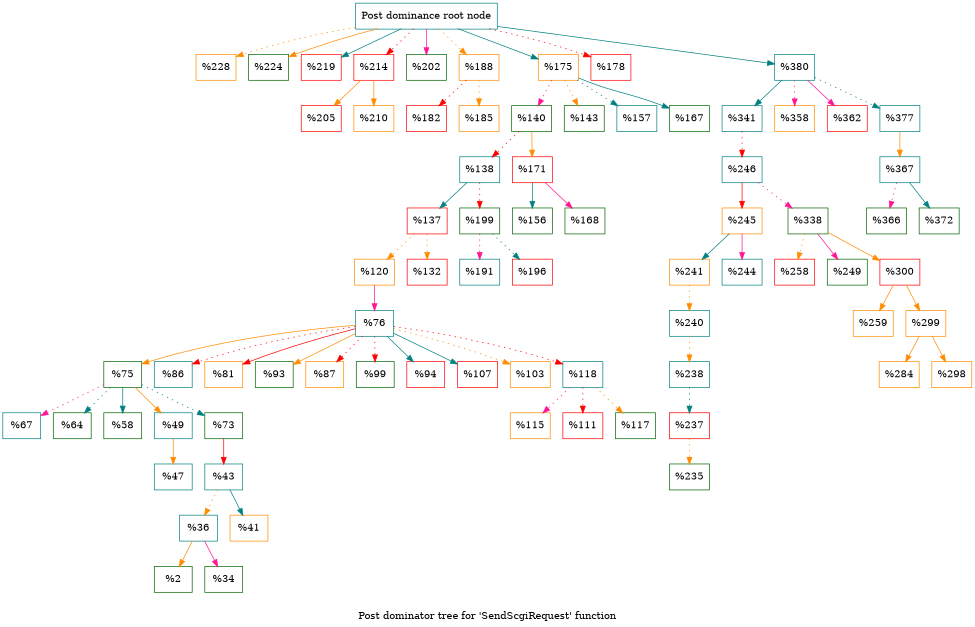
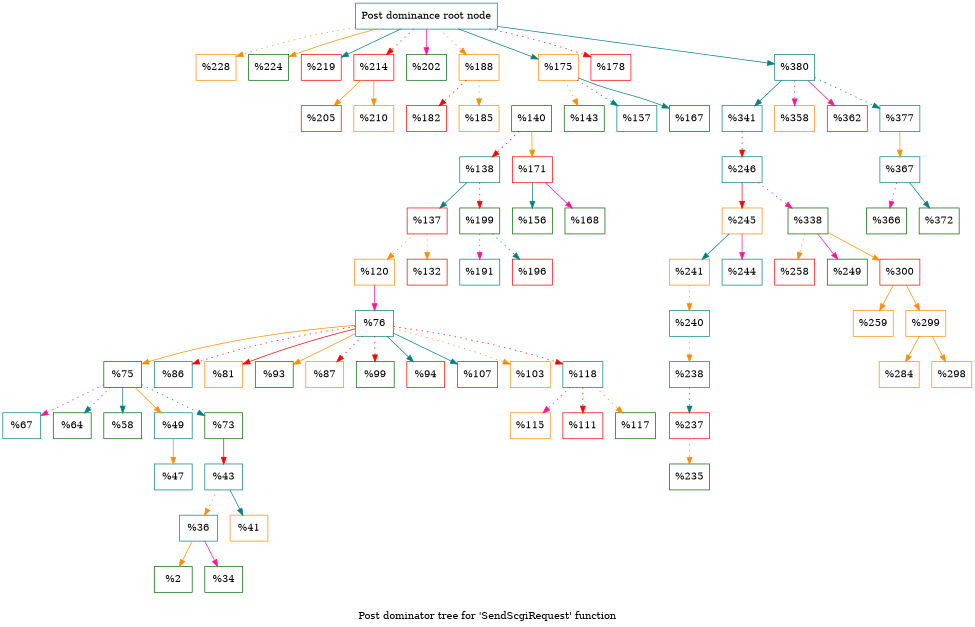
  digraph {
    label="Post dominator tree for 'SendScgiRequest' function"
    node [color=darkgreen shape=record]
    edge [color=darkorange style=solid]
    n1 [color=teal label="{Post dominance root node}"]
    n2 [color=darkorange label="{%228}"]
    n3 [label="{%224}"]
    n4 [color=red label="{%219}"]
    n5 [color=red label="{%214}"]
    n6 [label="{%202}"]
    n7 [color=darkorange label="{%188}"]
    n8 [color=darkorange label="{%175}"]
    n9 [color=red label="{%178}"]
    n10 [color=teal label="{%380}"]
    n11 [color=red label="{%205}"]
    n12 [color=darkorange label="{%210}"]
    n13 [color=red label="{%182}"]
    n14 [color=darkorange label="{%185}"]
    n15 [label="{%140}"]
    n16 [label="{%143}"]
    n17 [color=teal label="{%157}"]
    n18 [label="{%167}"]
    n19 [color=teal label="{%341}"]
    n20 [color=darkorange label="{%358}"]
    n21 [color=red label="{%362}"]
    n22 [color=teal label="{%377}"]
    n23 [color=teal label="{%138}"]
    n24 [color=red label="{%171}"]
    n25 [color=teal label="{%246}"]
    n26 [color=teal label="{%367}"]
    n27 [color=red label="{%137}"]
    n28 [label="{%199}"]
    n29 [label="{%156}"]
    n30 [label="{%168}"]
    n31 [color=darkorange label="{%120}"]
    n32 [color=red label="{%132}"]
    n33 [color=teal label="{%191}"]
    n34 [color=red label="{%196}"]
    n35 [color=teal label="{%76}"]
    n36 [label="{%75}"]
    n37 [color=teal label="{%86}"]
    n38 [color=darkorange label="{%81}"]
    n39 [label="{%93}"]
    n40 [color=darkorange label="{%87}"]
    n41 [label="{%99}"]
    n42 [color=red label="{%94}"]
    n43 [color=red label="{%107}"]
    n44 [color=darkorange label="{%103}"]
    n45 [color=teal label="{%118}"]
    n46 [color=teal label="{%67}"]
    n47 [label="{%64}"]
    n48 [label="{%58}"]
    n49 [color=teal label="{%49}"]
    n50 [label="{%73}"]
    n51 [color=darkorange label="{%115}"]
    n52 [color=red label="{%111}"]
    n53 [label="{%117}"]
    n54 [color=teal label="{%47}"]
    n55 [color=teal label="{%43}"]
    n56 [color=teal label="{%36}"]
    n57 [color=darkorange label="{%41}"]
    n58 [label="{%2}"]
    n59 [label="{%34}"]
    n60 [color=darkorange label="{%245}"]
    n61 [label="{%338}"]
    n62 [label="{%366}"]
    n63 [label="{%372}"]
    n64 [color=darkorange label="{%241}"]
    n65 [color=teal label="{%244}"]
    n66 [color=red label="{%258}"]
    n67 [label="{%249}"]
    n68 [color=red label="{%300}"]
    n69 [color=teal label="{%240}"]
    n70 [color=darkorange label="{%259}"]
    n71 [color=darkorange label="{%299}"]
    n72 [color=teal label="{%238}"]
    n73 [color=red label="{%237}"]
    n74 [label="{%235}"]
    n75 [color=darkorange label="{%284}"]
    n76 [color=darkorange label="{%298}"]
    n1 -> n2 [style=dotted]
    n1 -> n3
    n1 -> n4 [color=teal]
    n1 -> n5 [color=red style=dotted]
    n1 -> n6 [color=deeppink]
    n1 -> n7 [style=dotted]
    n1 -> n8 [color=teal]
    n1 -> n9 [color=red style=dotted]
    n1 -> n10 [color=teal]
    n5 -> n11
    n5 -> n12
    n7 -> n13 [color=red style=dotted]
    n7 -> n14 [style=dotted]
-   n8 -> n15 [color=deeppink style=dotted]
    n8 -> n16 [style=dotted]
    n8 -> n17 [color=teal style=dotted]
    n8 -> n18 [color=teal]
    n10 -> n19 [color=teal]
    n10 -> n20 [color=deeppink style=dotted]
    n10 -> n21 [color=deeppink]
    n10 -> n22 [color=teal style=dotted]
    n15 -> n23 [color=red style=dotted]
    n15 -> n24
    n19 -> n25 [color=red style=dotted]
    n22 -> n26
    n23 -> n27 [color=teal]
    n23 -> n28 [color=red style=dotted]
    n24 -> n29 [color=teal]
    n24 -> n30 [color=deeppink]
    n25 -> n60 [color=red]
    n25 -> n61 [color=deeppink style=dotted]
    n26 -> n62 [color=deeppink style=dotted]
    n26 -> n63 [color=teal]
    n27 -> n31 [style=dotted]
    n27 -> n32 [style=dotted]
    n28 -> n33 [color=deeppink style=dotted]
    n28 -> n34 [color=teal style=dotted]
    n31 -> n35 [color=deeppink]
    n35 -> n36
    n35 -> n37 [color=red style=dotted]
    n35 -> n38 [color=red]
    n35 -> n39
    n35 -> n40 [color=red style=dotted]
    n35 -> n41 [color=red style=dotted]
    n35 -> n42 [color=teal]
    n35 -> n43 [color=teal]
    n35 -> n44 [style=dotted]
    n35 -> n45 [color=red style=dotted]
    n36 -> n46 [color=deeppink style=dotted]
    n36 -> n47 [color=teal style=dotted]
    n36 -> n48 [color=teal]
    n36 -> n49
    n36 -> n50 [color=teal style=dotted]
    n45 -> n51 [color=deeppink style=dotted]
    n45 -> n52 [color=red style=dotted]
    n45 -> n53 [style=dotted]
    n49 -> n54
    n50 -> n55 [color=red]
    n55 -> n56 [style=dotted]
    n55 -> n57 [color=teal]
    n56 -> n58
    n56 -> n59 [color=deeppink]
    n60 -> n64 [color=teal]
    n60 -> n65 [color=deeppink]
    n61 -> n66 [style=dotted]
    n61 -> n67 [color=deeppink]
    n61 -> n68
    n64 -> n69 [style=dotted]
    n68 -> n70
    n68 -> n71
    n69 -> n72 [style=dotted]
    n71 -> n75
    n71 -> n76
    n72 -> n73 [color=teal style=dotted]
    n73 -> n74 [style=dotted]
  }
